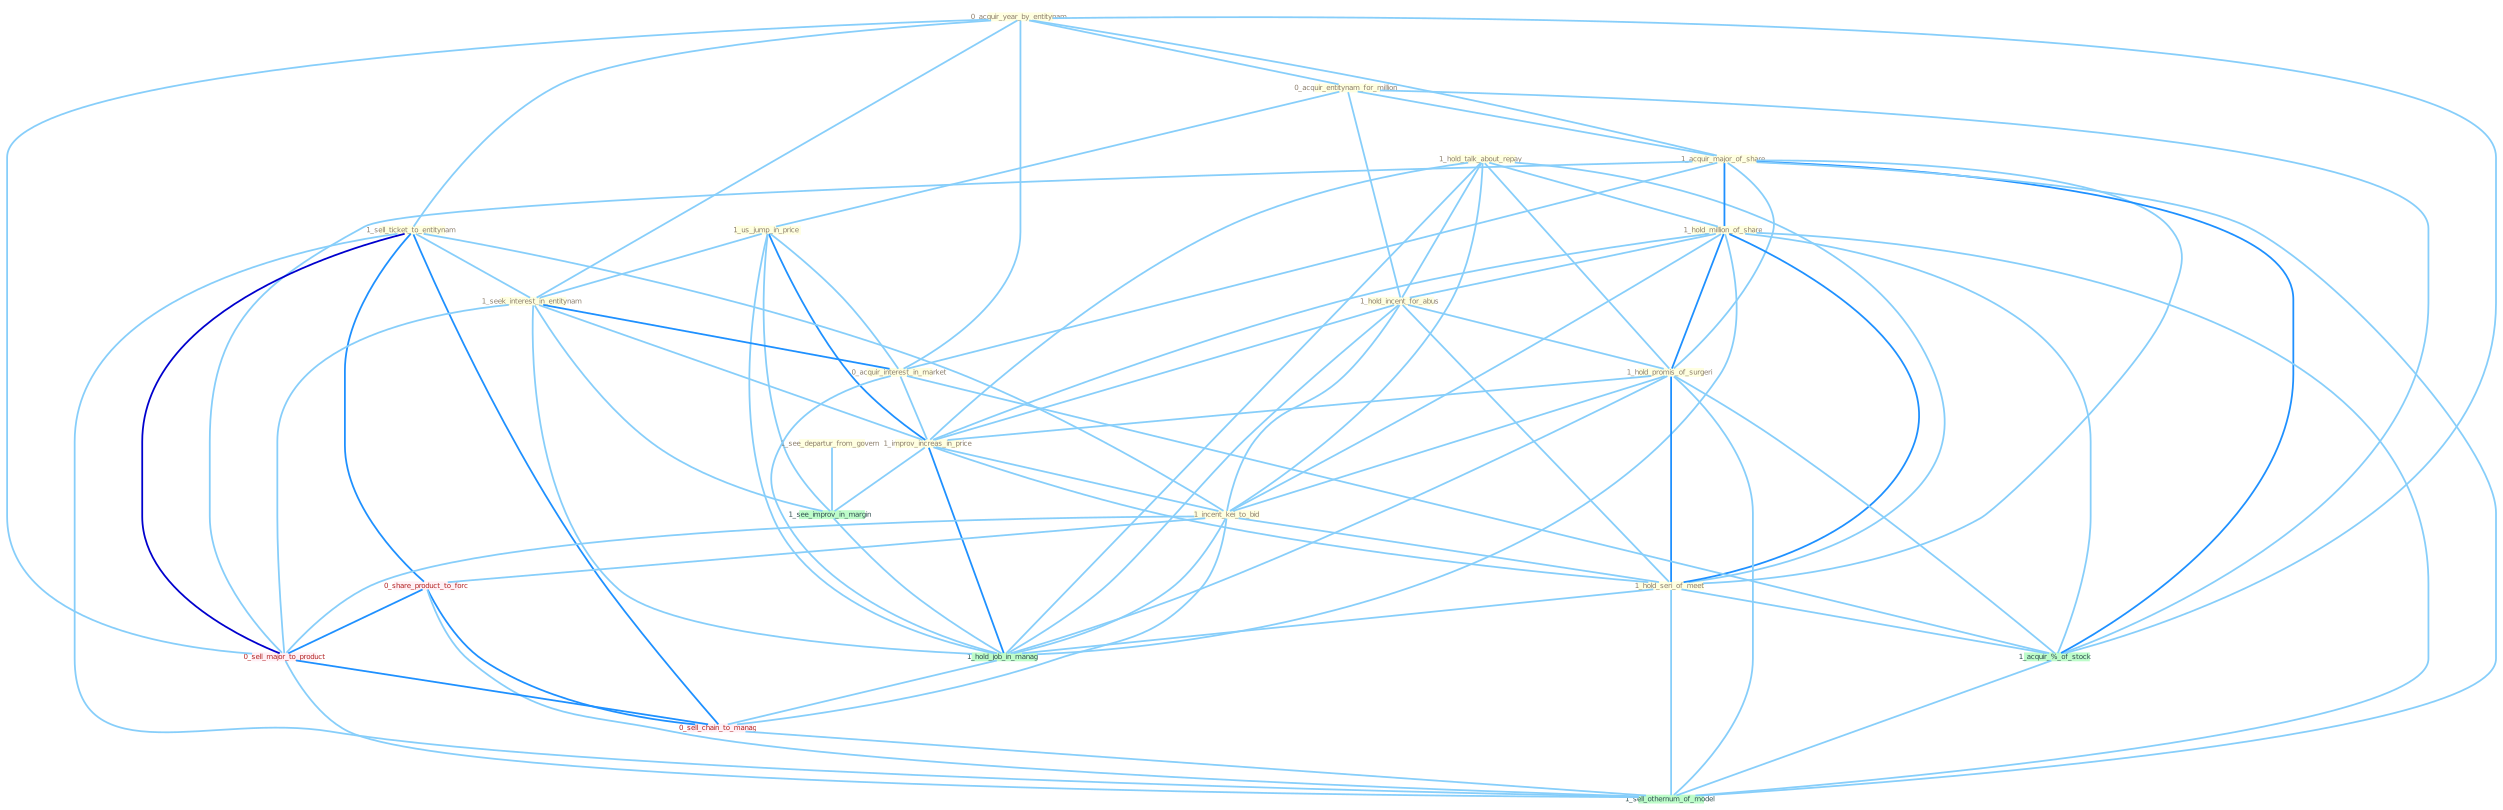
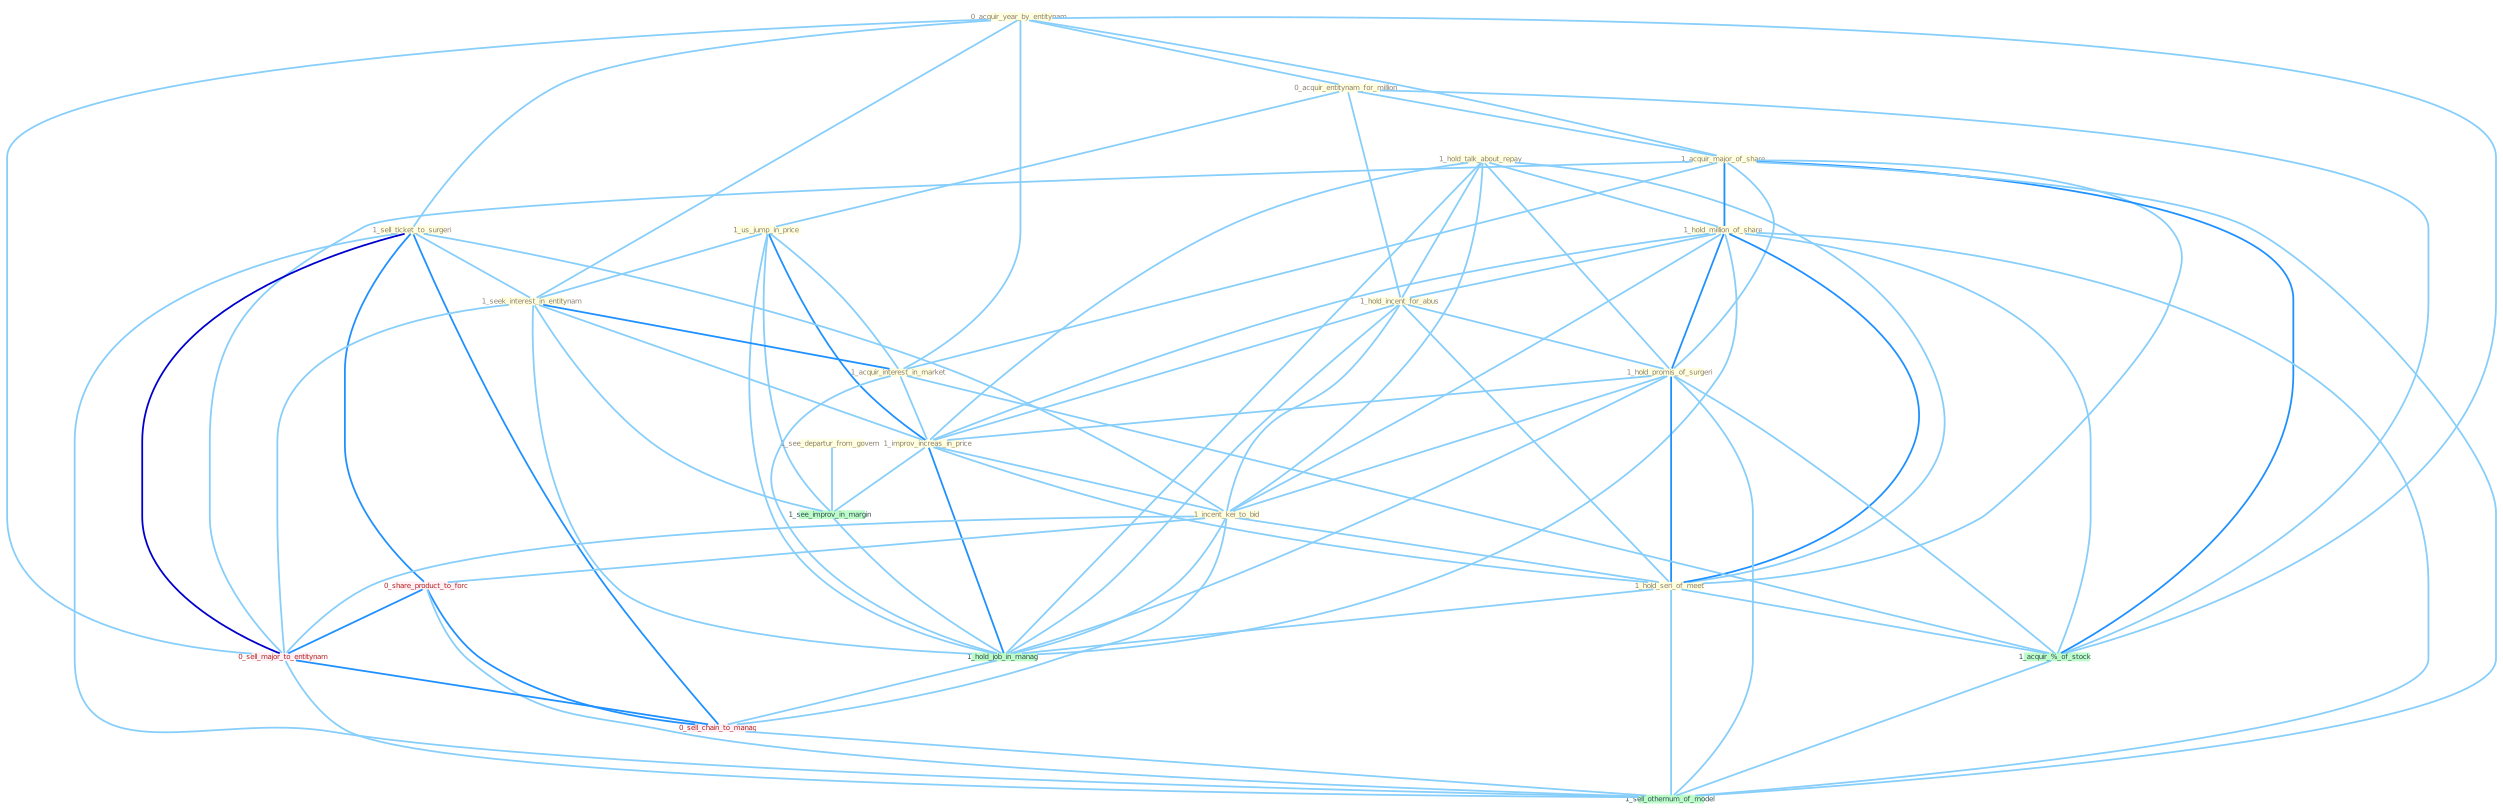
  graph {
    fontname="DejaVu Sans"
    node [color="#ffffe0" fixedsize=true fontcolor="#8b7d6b" fontname="DejaVu Sans" fontsize=4 shape=polygon style=filled]
    edge [color="#87cefa" fontname="DejaVu Sans" w=1]
    "0_acquir_year_by_entitynam " [height=.06 width=.5]
    "1_hold_talk_about_repay " [height=.06 width=.5]
    "0_acquir_entitynam_for_million " [height=.06 width=.5]
    "1_acquir_major_of_share " [height=.06 width=.5]
    "1_us_jump_in_price " [height=.06 width=.5]
    "1_hold_million_of_share " [height=.06 width=.5]
    "1_hold_incent_for_abus " [height=.06 width=.5]
-   "1_sell_ticket_to_entitynam " [height=.06 width=.5]
+   "1_sell_ticket_to_entitynam " [height=.06 width=.5 label="1_sell_ticket_to_surgeri"]
    "1_see_departur_from_govern " [height=.06 width=.5]
    "1_hold_promis_of_surgeri " [height=.06 width=.5]
    "1_seek_interest_in_entitynam " [height=.06 width=.5]
-   "1_acquir_interest_in_market " [height=.06 width=.5 label="0_acquir_interest_in_market"]
+   "1_acquir_interest_in_market " [height=.06 width=.5]
    n13 [height=.06 label="1_improv_increas_in_price" width=.5]
    n14 [height=.06 label="1_incent_kei_to_bid" width=.5]
    "1_hold_seri_of_meet " [height=.06 width=.5]
    n16 [color="#fff0f5" fontcolor="#b22222" height=.06 label="0_share_product_to_forc" width=.5]
-   "0_sell_major_to_entitynam " [color="#fff0f5" fontcolor="#b22222" height=.06 width=.5 label="0_sell_major_to_product"]
+   "0_sell_major_to_entitynam " [color="#fff0f5" fontcolor="#b22222" height=.06 width=.5]
    "0_sell_chain_to_manag " [color="#fff0f5" fontcolor="#b22222" height=.06 width=.5]
    "1_acquir_%_of_stock " [color="#BDFCC9" fontcolor="#2f4f4f" height=.06 width=.5]
    "1_hold_job_in_manag " [color="#BDFCC9" fontcolor="#2f4f4f" height=.06 width=.5]
    "1_sell_othernum_of_model " [color="#BDFCC9" fontcolor="#2f4f4f" height=.06 width=.5]
    "1_see_improv_in_margin " [color="#BDFCC9" fontcolor="#2f4f4f" height=.06 width=.5]
    subgraph sub_1 {
      "0_acquir_year_by_entitynam "
      "1_hold_talk_about_repay "
      "0_acquir_entitynam_for_million "
      "1_acquir_major_of_share "
      "1_us_jump_in_price "
      "1_hold_million_of_share "
      "1_hold_incent_for_abus "
      "1_sell_ticket_to_entitynam "
      "1_see_departur_from_govern "
      "1_hold_promis_of_surgeri "
      "1_seek_interest_in_entitynam "
      "1_acquir_interest_in_market "
      n13
      n14
      "1_hold_seri_of_meet "
    }
    subgraph sub_2 {
      n16
      "0_sell_major_to_entitynam "
      "0_sell_chain_to_manag "
    }
    "0_acquir_year_by_entitynam " -- "0_acquir_entitynam_for_million "
    "0_acquir_year_by_entitynam " -- "1_acquir_major_of_share "
    "0_acquir_year_by_entitynam " -- "1_sell_ticket_to_entitynam "
    "0_acquir_year_by_entitynam " -- "1_seek_interest_in_entitynam "
    "0_acquir_year_by_entitynam " -- "1_acquir_interest_in_market "
    "0_acquir_year_by_entitynam " -- "0_sell_major_to_entitynam "
    "0_acquir_year_by_entitynam " -- "1_acquir_%_of_stock "
    "1_hold_talk_about_repay " -- "1_hold_million_of_share "
    "1_hold_talk_about_repay " -- "1_hold_incent_for_abus "
    "1_hold_talk_about_repay " -- "1_hold_promis_of_surgeri "
    "1_hold_talk_about_repay " -- n13
    "1_hold_talk_about_repay " -- n14
    "1_hold_talk_about_repay " -- "1_hold_seri_of_meet "
    "1_hold_talk_about_repay " -- "1_hold_job_in_manag "
    "0_acquir_entitynam_for_million " -- "1_acquir_major_of_share "
    "0_acquir_entitynam_for_million " -- "1_us_jump_in_price "
    "0_acquir_entitynam_for_million " -- "1_hold_incent_for_abus "
    "0_acquir_entitynam_for_million " -- "1_acquir_%_of_stock "
    "1_acquir_major_of_share " -- "1_hold_million_of_share " [color="#1e90ff" w=2]
    "1_acquir_major_of_share " -- "1_hold_promis_of_surgeri "
    "1_acquir_major_of_share " -- "1_acquir_interest_in_market "
    "1_acquir_major_of_share " -- "1_hold_seri_of_meet "
    "1_acquir_major_of_share " -- "0_sell_major_to_entitynam "
    "1_acquir_major_of_share " -- "1_acquir_%_of_stock " [color="#1e90ff" w=2]
    "1_acquir_major_of_share " -- "1_sell_othernum_of_model "
    "1_us_jump_in_price " -- "1_seek_interest_in_entitynam "
    "1_us_jump_in_price " -- "1_acquir_interest_in_market "
    "1_us_jump_in_price " -- n13 [color="#1e90ff" w=2]
    "1_us_jump_in_price " -- "1_hold_job_in_manag "
    "1_us_jump_in_price " -- "1_see_improv_in_margin "
    "1_hold_million_of_share " -- "1_hold_incent_for_abus "
    "1_hold_million_of_share " -- "1_hold_promis_of_surgeri " [color="#1e90ff" w=2]
    "1_hold_million_of_share " -- n13
    "1_hold_million_of_share " -- n14
    "1_hold_million_of_share " -- "1_hold_seri_of_meet " [color="#1e90ff" w=2]
    "1_hold_million_of_share " -- "1_acquir_%_of_stock "
    "1_hold_million_of_share " -- "1_hold_job_in_manag "
    "1_hold_million_of_share " -- "1_sell_othernum_of_model "
    "1_hold_incent_for_abus " -- "1_hold_promis_of_surgeri "
    "1_hold_incent_for_abus " -- n13
    "1_hold_incent_for_abus " -- n14
    "1_hold_incent_for_abus " -- "1_hold_seri_of_meet "
    "1_hold_incent_for_abus " -- "1_hold_job_in_manag "
    "1_sell_ticket_to_entitynam " -- "1_seek_interest_in_entitynam "
    "1_sell_ticket_to_entitynam " -- n14
    "1_sell_ticket_to_entitynam " -- n16 [color="#1e90ff" w=2]
    "1_sell_ticket_to_entitynam " -- "0_sell_major_to_entitynam " [color="#0000cd" w=3]
    "1_sell_ticket_to_entitynam " -- "0_sell_chain_to_manag " [color="#1e90ff" w=2]
    "1_sell_ticket_to_entitynam " -- "1_sell_othernum_of_model "
    "1_see_departur_from_govern " -- "1_see_improv_in_margin "
    "1_hold_promis_of_surgeri " -- n13
    "1_hold_promis_of_surgeri " -- n14
    "1_hold_promis_of_surgeri " -- "1_hold_seri_of_meet " [color="#1e90ff" w=2]
    "1_hold_promis_of_surgeri " -- "1_acquir_%_of_stock "
    "1_hold_promis_of_surgeri " -- "1_hold_job_in_manag "
    "1_hold_promis_of_surgeri " -- "1_sell_othernum_of_model "
    "1_seek_interest_in_entitynam " -- "1_acquir_interest_in_market " [color="#1e90ff" w=2]
    "1_seek_interest_in_entitynam " -- n13
    "1_seek_interest_in_entitynam " -- "0_sell_major_to_entitynam "
    "1_seek_interest_in_entitynam " -- "1_hold_job_in_manag "
    "1_seek_interest_in_entitynam " -- "1_see_improv_in_margin "
    "1_acquir_interest_in_market " -- n13
    "1_acquir_interest_in_market " -- "1_acquir_%_of_stock "
    "1_acquir_interest_in_market " -- "1_hold_job_in_manag "
    n13 -- n14
    n13 -- "1_hold_seri_of_meet "
    n13 -- "1_hold_job_in_manag " [color="#1e90ff" w=2]
    n13 -- "1_see_improv_in_margin "
    n14 -- "1_hold_seri_of_meet "
    n14 -- n16
    n14 -- "0_sell_major_to_entitynam "
    n14 -- "0_sell_chain_to_manag "
    n14 -- "1_hold_job_in_manag "
    "1_hold_seri_of_meet " -- "1_acquir_%_of_stock "
    "1_hold_seri_of_meet " -- "1_hold_job_in_manag "
    "1_hold_seri_of_meet " -- "1_sell_othernum_of_model "
    n16 -- "0_sell_major_to_entitynam " [color="#1e90ff" w=2]
    n16 -- "0_sell_chain_to_manag " [color="#1e90ff" w=2]
    n16 -- "1_sell_othernum_of_model "
    "0_sell_major_to_entitynam " -- "0_sell_chain_to_manag " [color="#1e90ff" w=2]
    "0_sell_major_to_entitynam " -- "1_sell_othernum_of_model "
    "0_sell_chain_to_manag " -- "1_sell_othernum_of_model "
    "1_acquir_%_of_stock " -- "1_sell_othernum_of_model "
    "1_hold_job_in_manag " -- "0_sell_chain_to_manag "
    "1_see_improv_in_margin " -- "1_hold_job_in_manag "
  }
